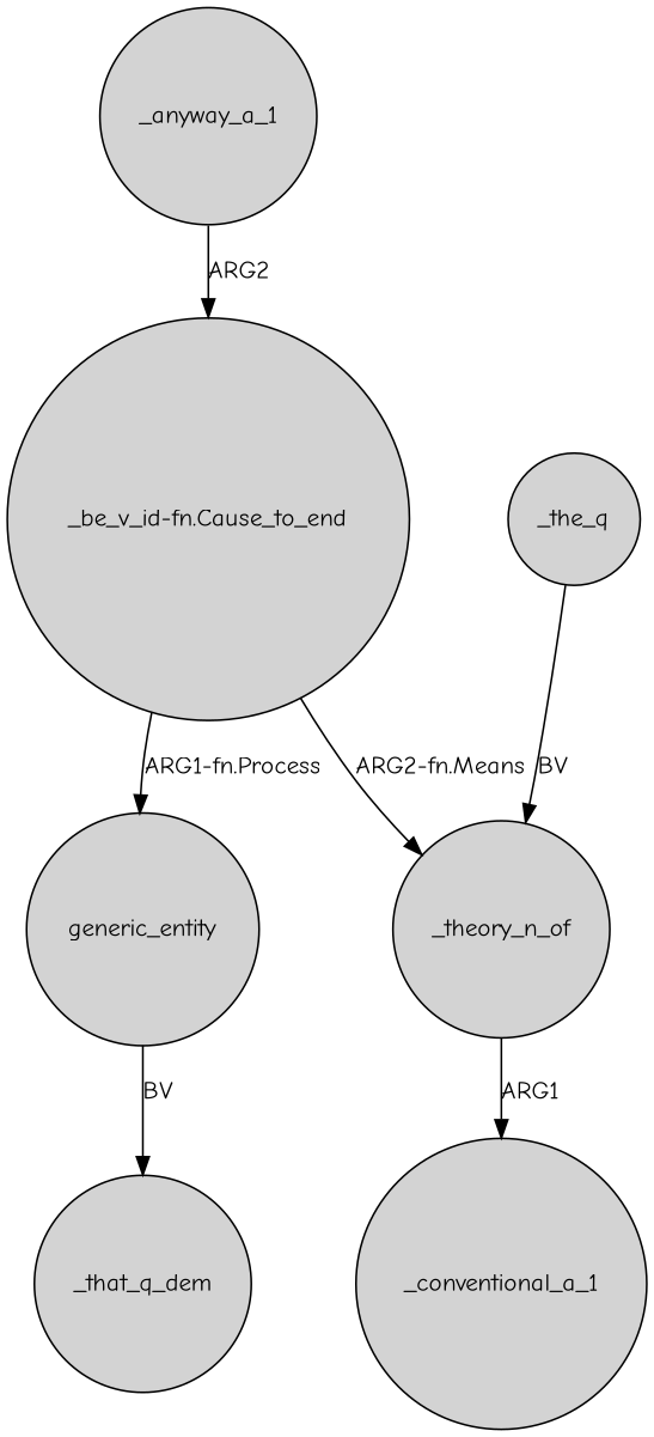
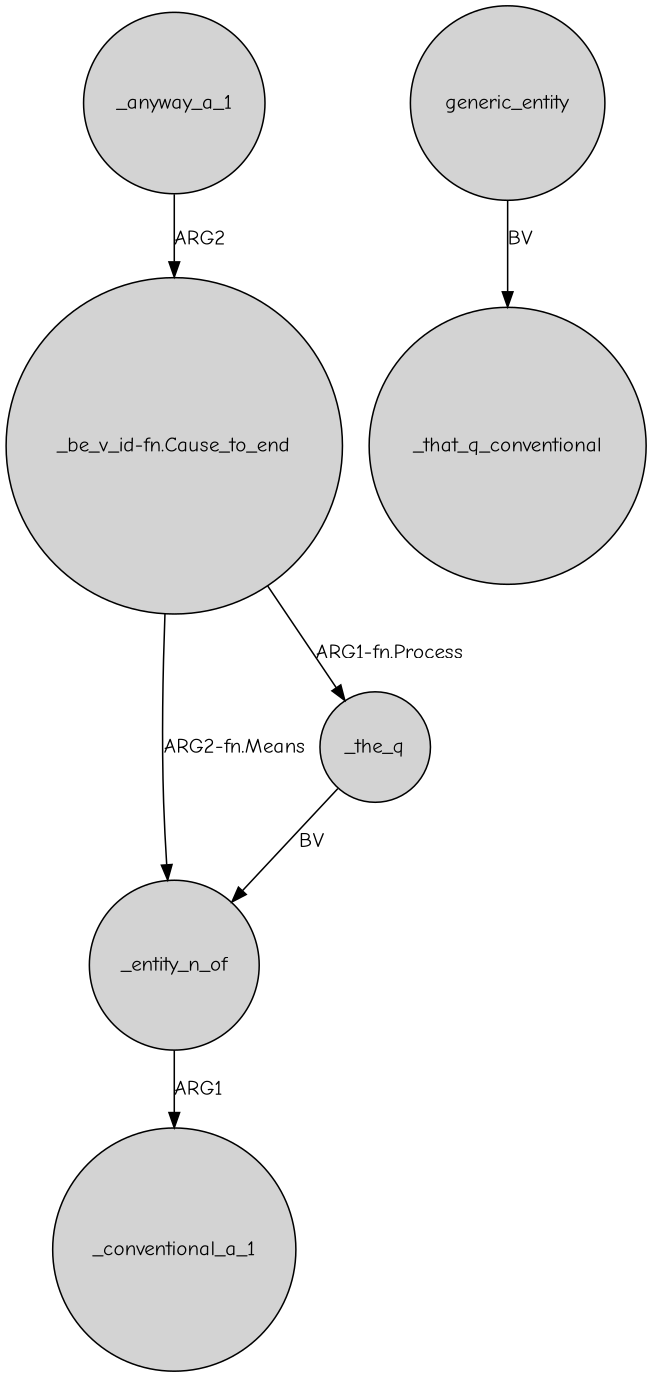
  digraph {
    fontname="Comic Neue"
    node [fontname="Comic Neue" shape=circle style=filled]
    edge [fontname="Comic Neue"]
    _anyway_a_1
    "_be_v_id-fn.Cause_to_end"
-   _theory_n_of
+   _theory_n_of [label=_entity_n_of]
    generic_entity
    _conventional_a_1
-   _that_q_dem
+   _that_q_dem [label=_that_q_conventional]
    _the_q
    _anyway_a_1 -> "_be_v_id-fn.Cause_to_end" [label=ARG2]
    "_be_v_id-fn.Cause_to_end" -> _theory_n_of [label="ARG2-fn.Means"]
-   "_be_v_id-fn.Cause_to_end" -> generic_entity [label="ARG1-fn.Process"]
+   "_be_v_id-fn.Cause_to_end" -> _the_q [label="ARG1-fn.Process"]
    _theory_n_of -> _conventional_a_1 [label=ARG1]
    generic_entity -> _that_q_dem [label=BV]
    _the_q -> _theory_n_of [label=BV]
  }
